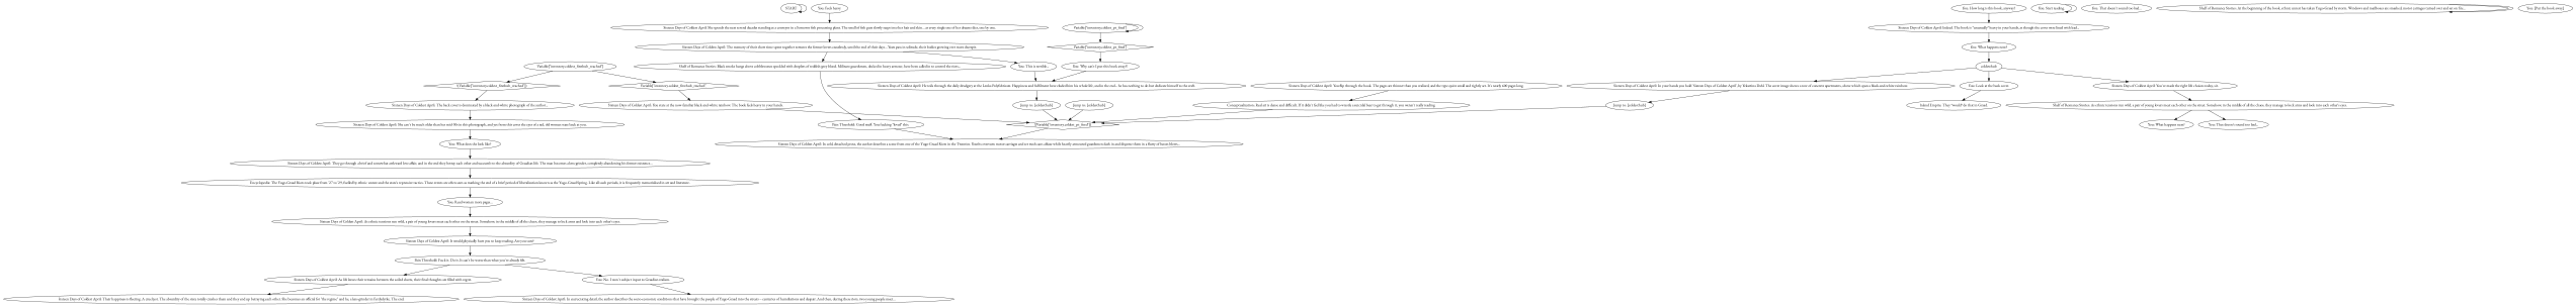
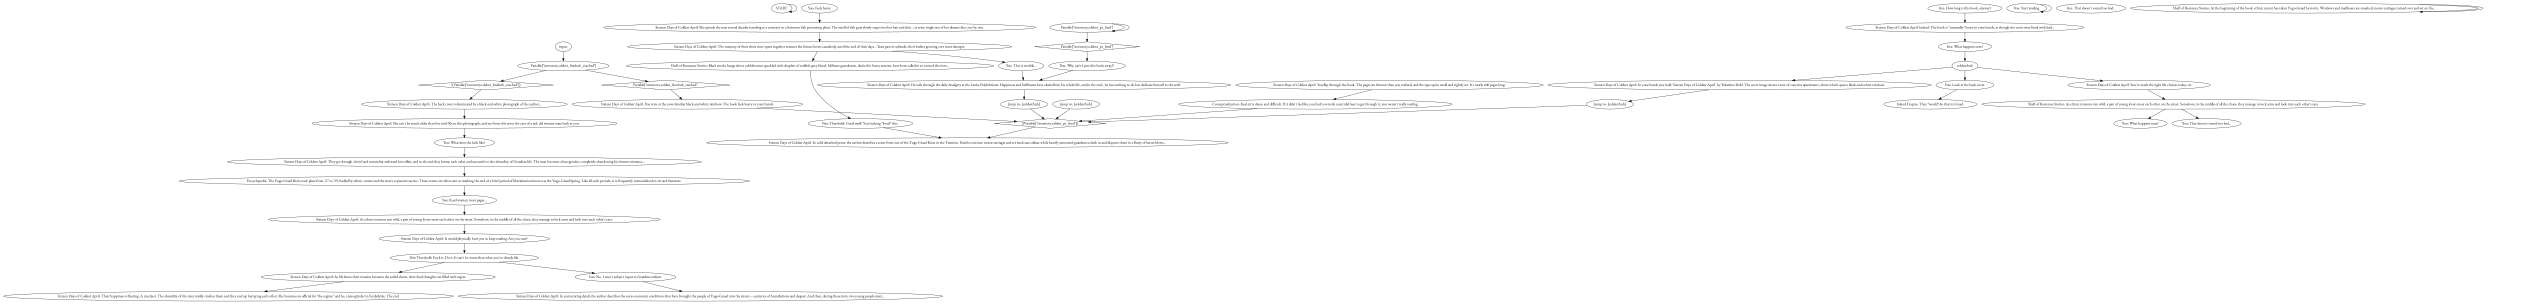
  digraph {
    fontname="EB Garamond"
    node [fontname="EB Garamond"]
    edge [fontname="EB Garamond"]
    n1 [label=START]
+   n2 [label=input]
    n3 [label="Variable[\"inventory.coldest_firsthub_reached\"]"]
    n4 [label="Variable[\"inventory.coldest_firsthub_reached\"]" shape=diamond]
    n5 [label="!(Variable[\"inventory.coldest_firsthub_reached\"])" shape=diamond]
    n6 [label="Sixteen Days of Coldest April: Their happiness is fleeting. A cruel jest. The absurdity of the state totally crushes them and they end up betraying each other. She becomes an official for \"the regime\" and he, a lens-grinder in Ferdydyrke. The end."]
    n7 [label="Variable[\"inventory.coldest_pt_fired\"]"]
    n8 [label="Variable[\"inventory.coldest_pt_fired\"]" shape=diamond]
    n9 [label="You: Why can't I put this book away?!"]
    n10 [label="Sixteen Days of Coldest April: He toils through the daily drudgery at the Lenka Polyfabricate. Happiness and fulfilment have eluded him his whole life, and in the end... he has nothing to do but dedicate himself to the craft."]
    n11 [label="!(Variable[\"inventory.coldest_pt_fired\"])" shape=diamond]
    n12 [label="Sixteen Days of Coldest April: In cold, detached prose, the author describes a scene from one of the Yugo-Graad Riots in the Twenties. Youths overturn motor carriages and set trash cans ablaze while heavily armoured guardsmen dash in and disperse them in a flurry of baton blows..."]
    n13 [label=coldesthub]
    n14 [label="Sixteen Days of Coldest April: In your hands you hold 'Sixteen Days of Coldest April', by Yekartina Dahl. The cover image shows a row of concrete apartments, above which span a black-and-white rainbow."]
    n15 [label="Sixteen Days of Coldest April: You've made the right life choices today, sir."]
    n16 [label="You: Look at the back cover."]
    n17 [label="Jump to: [coldesthub]"]
    n18 [label="Shelf of Romance Stories: As ethnic tensions run wild, a pair of young lovers meet each other on the street. Somehow, in the middle of all the chaos, they manage to lock arms and look into each other's eyes."]
    n19 [label="Inland Empire: They *would* do that in Graad."]
    n20 [label="Sixteen Days of Coldest April: It would physically hurt you to keep reading. Are you sure?"]
    n21 [label="Pain Threshold: Fuck it. Do it. It can't be worse than what you've already felt."]
    n22 [label="Sixteen Days of Coldest April: As life leaves their remains between the soiled sheets, their final thoughts are filled with regret."]
    n23 [label="You: No. I won't subject input to Graadian realism."]
    n24 [label="You: What happens next?"]
    n25 [label="You: How long is this book, anyway?"]
    n26 [label="Sixteen Days of Coldest April: Indeed. The book is *unusually* heavy in your hands, as though the cover were lined with lead..."]
    n27 [label="Sixteen Days of Coldest April: The back cover is dominated by a black-and-white photograph of the author..."]
    n28 [label="Sixteen Days of Coldest April: She can't be much older than her mid-30s in this photograph, and yet from this cover the eyes of a sad, old woman stare back at you."]
    n29 [label="You: What does she look like?"]
    n30 [label="You: Start reading."]
    n31 [label="Jump to: [coldesthub]"]
    n32 [label="You: Feels heavy."]
    n33 [label="Sixteen Days of Coldest April: She spends the next several decades standing at a conveyor in a Sosnovor fish processing plant. The smell of fish guts slowly seeps into her hair and skin... as every single one of her dreams dies, one by one."]
    n34 [label="Encyclopedia: The Yugo-Graad Riots took place from '27 to '29, fuelled by ethnic unrest and the state's repressive tactics. These events are often seen as marking the end of a brief period of liberalization known as the Yugo-Graad Spring. Like all such periods, it is frequently memorialised in art and literature."]
    n35 [label="You: Read woman more pages..."]
    n36 [label="Sixteen Days of Coldest April: As ethnic tensions run wild, a pair of young lovers meet each other on the street. Somehow, in the middle of all the chaos, they manage to lock arms and look into each other's eyes."]
    n37 [label="Sixteen Days of Coldest April: They go through a brief and somewhat awkward love affair, and in the end they betray each other and succumb to the absurdity of Graadian life. The man becomes a lens-grinder, completely abandoning his former existence..."]
    n38 [label="Jump to: [coldesthub]"]
    n39 [label="You: That doesn't sound too bad..."]
    n40 [label="Shelf of Romance Stories: At the beginning of the book, ethnic unrest has taken Yugo-Graad by storm. Windows and mailboxes are smashed, motor carriages turned over and set on fire..."]
    n41 [label="Shelf of Romance Stories: Black smoke hangs above cobblestones speckled with droplets of reddish-grey blood. Militant guardsmen, decked in heavy armour, have been called in to control the riots..."]
    n42 [label="Pain Threshold: Good stuff. You fucking *loved* this."]
    n43 [label="You: That doesn't sound too bad..."]
    n44 [label="You: What happens next?"]
    n45 [label="Sixteen Days of Coldest April: The memory of their short time spent together tortures the former lovers ceaselessly, until the end of their days... Years pass in solitude, their bodies growing ever more decrepit."]
    n46 [label="You: This is terrible..."]
    n47 [label="Sixteen Days of Coldest April: You flip through the book. The pages are thinner than you realized, and the type quite small and tightly set. It's nearly 600 pages long."]
    n48 [label="Conceptualization: Real art is dense and difficult. If it didn't feel like you had to wrestle a suicidal bear to get through it, you weren't really reading."]
    n49 [label="Sixteen Days of Coldest April: In excruciating detail, the author describes the socio-economic conditions that have brought the people of Yugo-Graad into the streets -- centuries of humiliations and despair. And then, during these riots, two young people meet..."]
-   n50 [label="You: [Put the book away.]"]
    n51 [label="Sixteen Days of Coldest April: You stare at the now-familiar black-and-white rainbow. The book feels heavy in your hands."]
    n1 -> n1
+   n2 -> n3
    n3 -> n4
    n3 -> n5
    n4 -> n51
    n5 -> n27
    n7 -> n7
    n7 -> n8
    n8 -> n9
    n9 -> n10
    n10 -> n31
    n11 -> n12
    n13 -> n14
    n13 -> n15
    n13 -> n16
    n14 -> n17
    n15 -> n18
    n16 -> n19
    n17 -> n11
    n18 -> n43
    n18 -> n44
    n20 -> n21
    n21 -> n22
    n21 -> n23
    n22 -> n6
    n23 -> n49
    n24 -> n13
    n25 -> n26
    n26 -> n24
    n27 -> n28
    n28 -> n29
    n29 -> n37
    n30 -> n30
    n31 -> n11
    n32 -> n33
    n33 -> n45
    n34 -> n35
    n35 -> n36
    n36 -> n20
    n37 -> n34
    n38 -> n11
    n40 -> n40
    n41 -> n42
    n42 -> n12
    n45 -> n41
    n45 -> n46
    n46 -> n10
    n47 -> n48
    n48 -> n11
    n51 -> n11
  }
